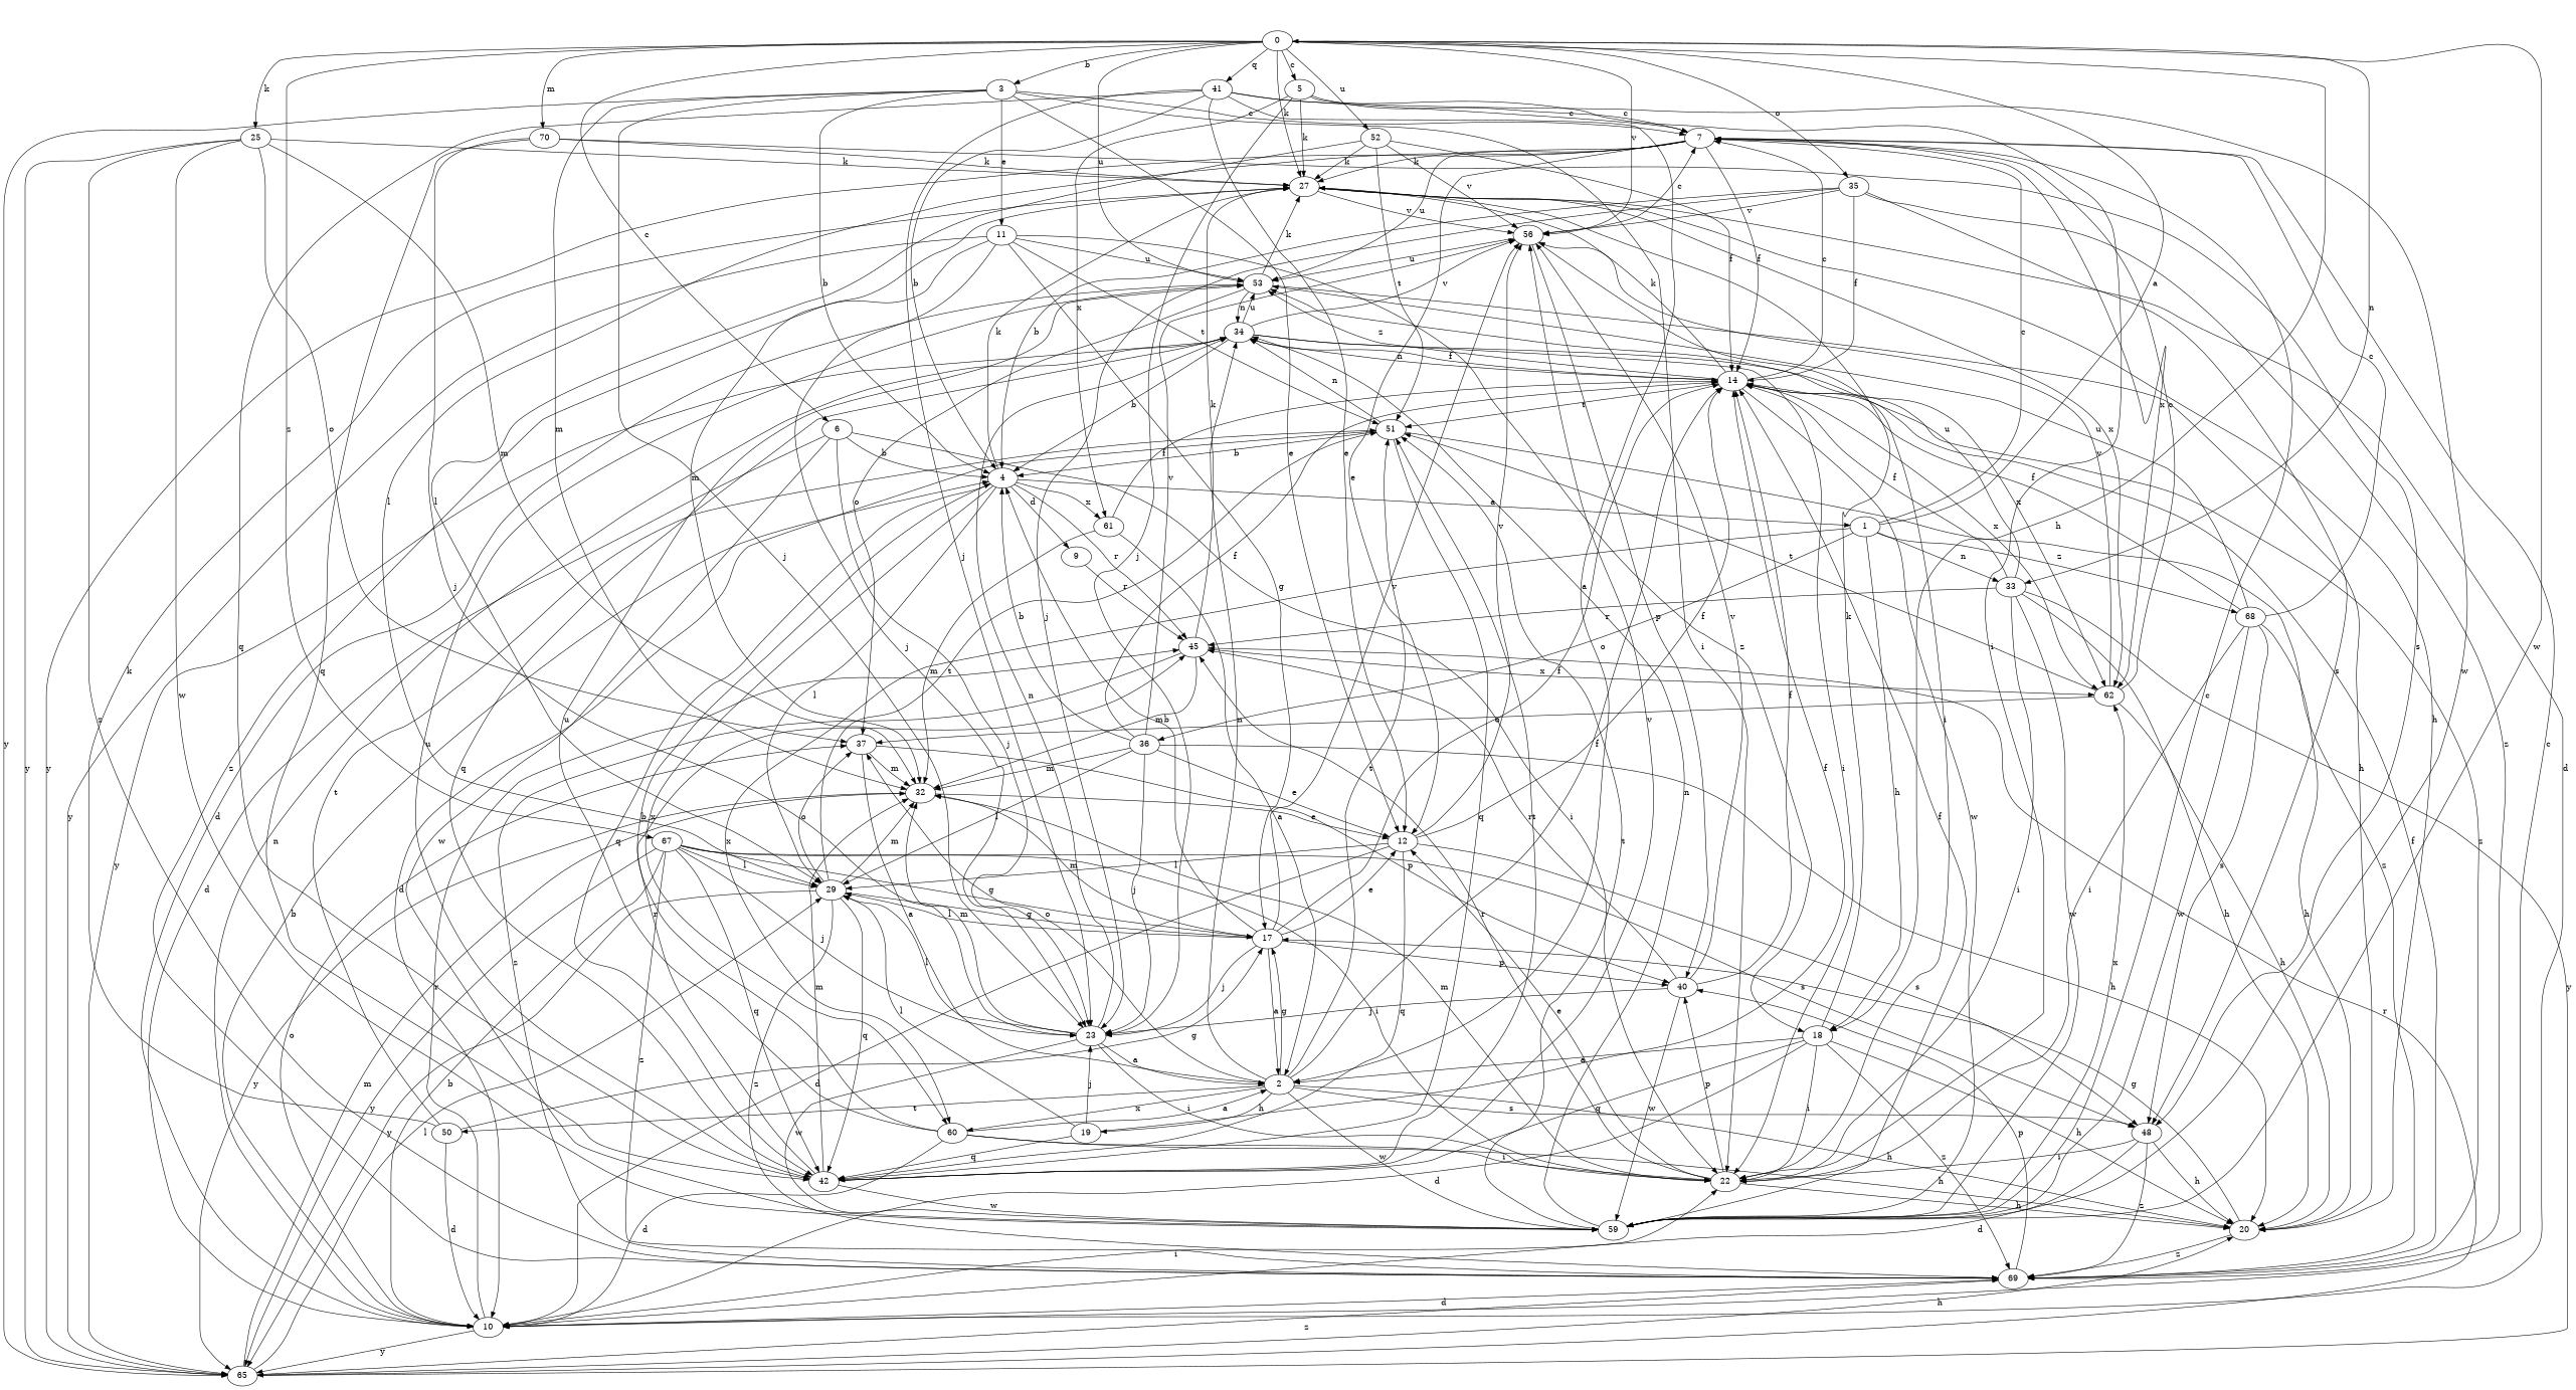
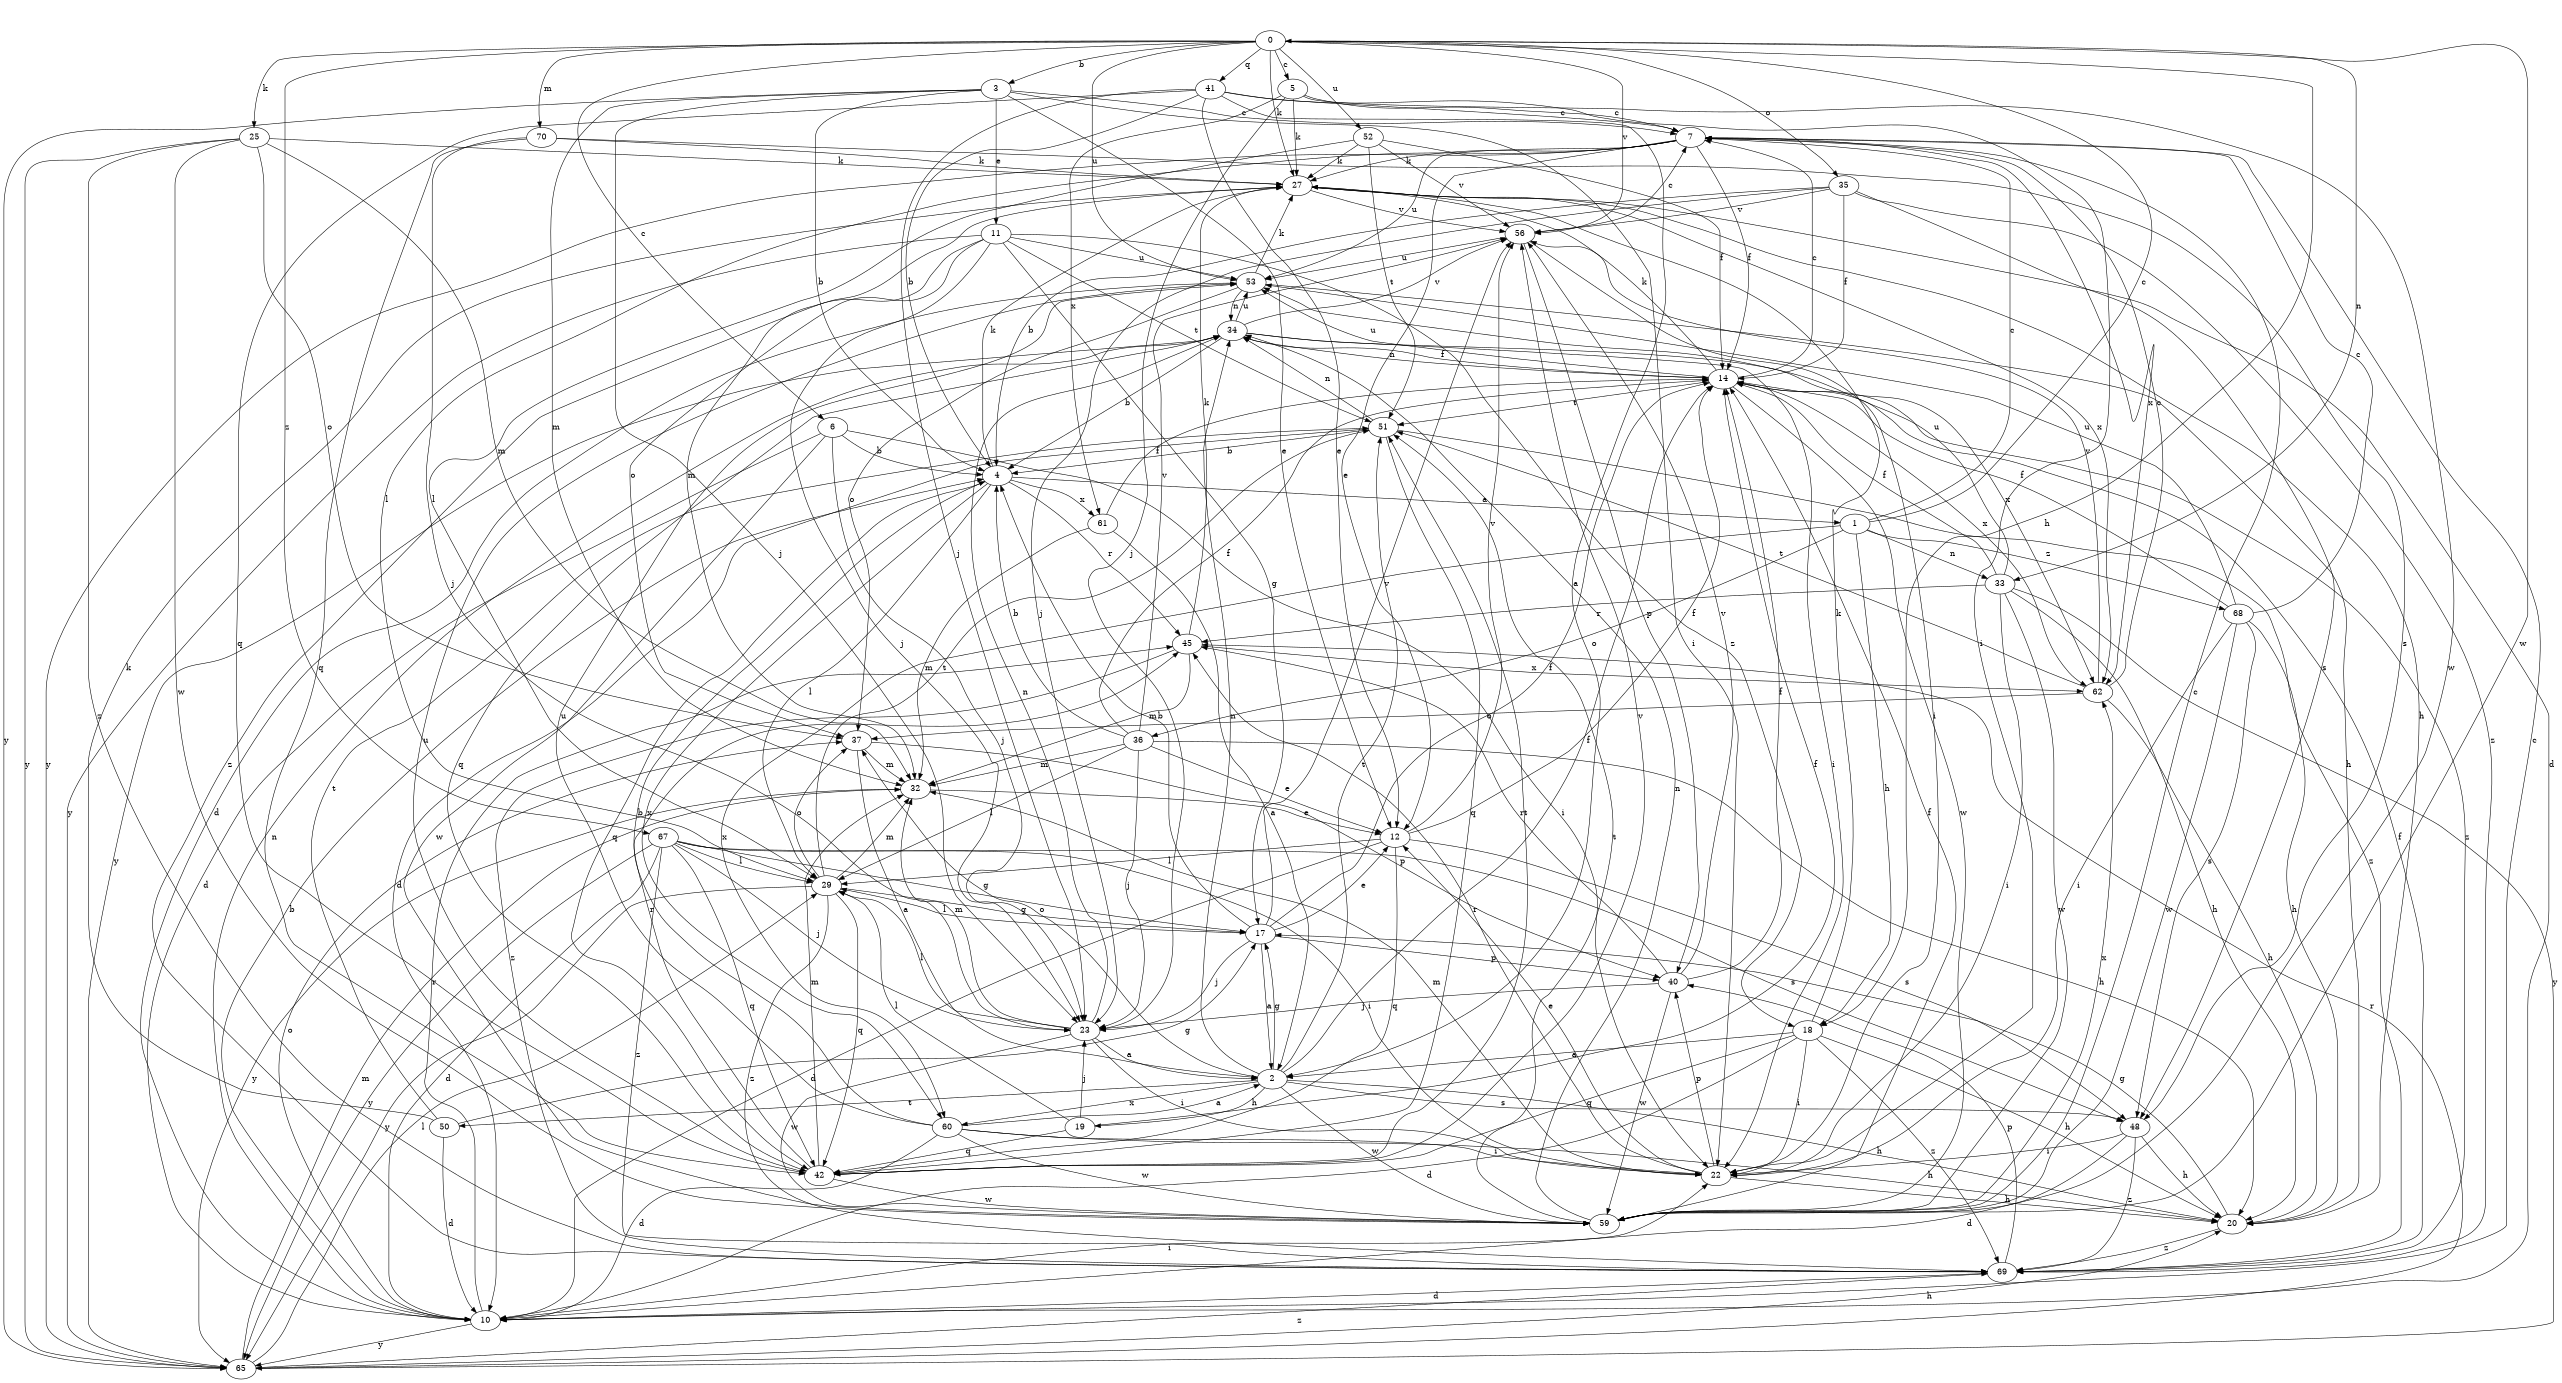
  strict digraph {
    fontname="DejaVu Serif"
    node [fontname="DejaVu Serif"]
    edge [fontname="DejaVu Serif"]
    0
    3
    5
    6
    18
    25
    27
    n8 [label=70]
    33
    35
    41
    52
    53
    56
    59
    67
    7
    4
    11
    12
    22
    23
    32
    65
    61
    10
    2
    20
    42
    69
    37
    62
    48
    14
    45
    51
    29
    34
    40
    17
    1
    36
    60
    68
    19
    50
-   9
    0 -> 3 [label=b]
    0 -> 5 [label=c]
    0 -> 6 [label=c]
    0 -> 18 [label=h]
    0 -> 25 [label=k]
    0 -> 27 [label=k]
    0 -> n8 [label=m]
    0 -> 33 [label=n]
    0 -> 35 [label=o]
    0 -> 41 [label=q]
    0 -> 52 [label=u]
    0 -> 53 [label=u]
    0 -> 56 [label=v]
    0 -> 59 [label=w]
    0 -> 67 [label=z]
    3 -> 7 [label=c]
    3 -> 4 [label=b]
    3 -> 11 [label=e]
    3 -> 12 [label=e]
    3 -> 22 [label=i]
    3 -> 23 [label=j]
    3 -> 32 [label=m]
    3 -> 65 [label=y]
    5 -> 27 [label=k]
    5 -> 59 [label=w]
    5 -> 7 [label=c]
    5 -> 23 [label=j]
    5 -> 61 [label=x]
    6 -> 59 [label=w]
    6 -> 4 [label=b]
    6 -> 22 [label=i]
    6 -> 23 [label=j]
    6 -> 10 [label=d]
    18 -> 27 [label=k]
    18 -> 22 [label=i]
    18 -> 10 [label=d]
    18 -> 2 [label=a]
    18 -> 20 [label=h]
    18 -> 42 [label=q]
    18 -> 69 [label=z]
    25 -> 27 [label=k]
    25 -> 59 [label=w]
    25 -> 32 [label=m]
    25 -> 65 [label=y]
    25 -> 69 [label=z]
    25 -> 37 [label=o]
    27 -> 56 [label=v]
    27 -> 32 [label=m]
    27 -> 10 [label=d]
    27 -> 20 [label=h]
    27 -> 62 [label=x]
    n8 -> 27 [label=k]
    n8 -> 23 [label=j]
    n8 -> 42 [label=q]
    n8 -> 48 [label=s]
    33 -> 53 [label=u]
    33 -> 59 [label=w]
    33 -> 22 [label=i]
    33 -> 65 [label=y]
    33 -> 20 [label=h]
    33 -> 14 [label=f]
    33 -> 45 [label=r]
    35 -> 56 [label=v]
    35 -> 4 [label=b]
    35 -> 23 [label=j]
    35 -> 69 [label=z]
    35 -> 48 [label=s]
    35 -> 14 [label=f]
    41 -> 7 [label=c]
    41 -> 4 [label=b]
    41 -> 12 [label=e]
    41 -> 22 [label=i]
    41 -> 23 [label=j]
    41 -> 2 [label=a]
    41 -> 42 [label=q]
    52 -> 27 [label=k]
    52 -> 56 [label=v]
    52 -> 14 [label=f]
    52 -> 51 [label=t]
    52 -> 29 [label=l]
    53 -> 27 [label=k]
    53 -> 10 [label=d]
    53 -> 20 [label=h]
    53 -> 37 [label=o]
    53 -> 34 [label=n]
    56 -> 53 [label=u]
    56 -> 7 [label=c]
    56 -> 22 [label=i]
    56 -> 40 [label=p]
    59 -> 7 [label=c]
    59 -> 62 [label=x]
    59 -> 14 [label=f]
    59 -> 51 [label=t]
    59 -> 34 [label=n]
    67 -> 22 [label=i]
    67 -> 23 [label=j]
    67 -> 65 [label=y]
-   67 -> 10 [label=b]
+   67 -> 10 [label=d]
    67 -> 42 [label=q]
    67 -> 69 [label=z]
    67 -> 48 [label=s]
    67 -> 29 [label=l]
    67 -> 17 [label=g]
    7 -> 27 [label=k]
    7 -> 53 [label=u]
    7 -> 12 [label=e]
    7 -> 65 [label=y]
    7 -> 62 [label=x]
    7 -> 14 [label=f]
    7 -> 29 [label=l]
    4 -> 27 [label=k]
    4 -> 61 [label=x]
    4 -> 42 [label=q]
    4 -> 45 [label=r]
    4 -> 29 [label=l]
    4 -> 1 [label=a]
    4 -> 60 [label=x]
-   4 -> 9 [label=d]
    11 -> 18 [label=z]
    11 -> 53 [label=u]
    11 -> 23 [label=j]
    11 -> 65 [label=y]
    11 -> 69 [label=z]
+   11 -> 37 [label=o]
    11 -> 51 [label=t]
    11 -> 17 [label=g]
    12 -> 56 [label=v]
    12 -> 10 [label=d]
    12 -> 42 [label=q]
    12 -> 48 [label=s]
    12 -> 14 [label=f]
    12 -> 29 [label=l]
    22 -> 12 [label=e]
    22 -> 32 [label=m]
    22 -> 20 [label=h]
    22 -> 45 [label=r]
    22 -> 40 [label=p]
    23 -> 59 [label=w]
    23 -> 22 [label=i]
    23 -> 32 [label=m]
    23 -> 2 [label=a]
    23 -> 29 [label=l]
    23 -> 34 [label=n]
    32 -> 12 [label=e]
    32 -> 65 [label=y]
    65 -> 32 [label=m]
    65 -> 20 [label=h]
    65 -> 69 [label=z]
    65 -> 45 [label=r]
    65 -> 29 [label=l]
    61 -> 32 [label=m]
    61 -> 2 [label=a]
    61 -> 14 [label=f]
    10 -> 7 [label=c]
    10 -> 4 [label=b]
    10 -> 22 [label=i]
    10 -> 65 [label=y]
    10 -> 37 [label=o]
    10 -> 45 [label=r]
    10 -> 34 [label=n]
    2 -> 59 [label=w]
    2 -> 20 [label=h]
    2 -> 37 [label=o]
    2 -> 48 [label=s]
    2 -> 14 [label=f]
    2 -> 51 [label=t]
    2 -> 34 [label=n]
    2 -> 17 [label=g]
    2 -> 60 [label=x]
    2 -> 19 [label=h]
    2 -> 50 [label=t]
    20 -> 69 [label=z]
    20 -> 17 [label=g]
    42 -> 53 [label=u]
    42 -> 56 [label=v]
    42 -> 59 [label=w]
    42 -> 32 [label=m]
    42 -> 45 [label=r]
    42 -> 51 [label=t]
    69 -> 10 [label=d]
    69 -> 14 [label=f]
    69 -> 40 [label=p]
    37 -> 32 [label=m]
    37 -> 2 [label=a]
    37 -> 40 [label=p]
    62 -> 56 [label=v]
    62 -> 7 [label=c]
    62 -> 20 [label=h]
    62 -> 37 [label=o]
    62 -> 51 [label=t]
    48 -> 22 [label=i]
    48 -> 10 [label=d]
    48 -> 20 [label=h]
    48 -> 69 [label=z]
    14 -> 27 [label=k]
-   14 -> 53 [label=z]
+   14 -> 53 [label=u]
    14 -> 59 [label=w]
    14 -> 7 [label=c]
    14 -> 69 [label=z]
    14 -> 62 [label=x]
    14 -> 51 [label=t]
    14 -> 34 [label=n]
    45 -> 27 [label=k]
    45 -> 32 [label=m]
    45 -> 69 [label=z]
    45 -> 62 [label=x]
    51 -> 4 [label=b]
    51 -> 10 [label=d]
    51 -> 42 [label=q]
    51 -> 69 [label=z]
    51 -> 34 [label=n]
    29 -> 32 [label=m]
    29 -> 65 [label=y]
    29 -> 42 [label=q]
    29 -> 69 [label=z]
    29 -> 37 [label=o]
    29 -> 51 [label=t]
    29 -> 17 [label=g]
    34 -> 53 [label=u]
    34 -> 56 [label=v]
    34 -> 4 [label=b]
    34 -> 22 [label=i]
    34 -> 65 [label=y]
    34 -> 42 [label=q]
    34 -> 62 [label=x]
    34 -> 14 [label=f]
    40 -> 56 [label=v]
    40 -> 59 [label=w]
    40 -> 23 [label=j]
    40 -> 14 [label=f]
    40 -> 45 [label=r]
    17 -> 56 [label=v]
    17 -> 4 [label=b]
    17 -> 12 [label=e]
    17 -> 23 [label=j]
-   17 -> 32 [label=m]
    17 -> 2 [label=a]
    17 -> 14 [label=f]
    17 -> 29 [label=l]
    17 -> 40 [label=p]
-   1 -> 0 [label=a]
+   1 -> 0 [label=c]
    1 -> 18 [label=h]
    1 -> 33 [label=n]
    1 -> 7 [label=c]
    1 -> 36 [label=o]
    1 -> 60 [label=x]
    1 -> 68 [label=z]
    36 -> 56 [label=v]
    36 -> 4 [label=b]
    36 -> 12 [label=e]
    36 -> 23 [label=j]
    36 -> 32 [label=m]
    36 -> 20 [label=h]
    36 -> 14 [label=f]
    36 -> 29 [label=l]
    60 -> 53 [label=u]
+   60 -> 59 [label=w]
    60 -> 4 [label=b]
    60 -> 22 [label=i]
    60 -> 10 [label=d]
    60 -> 2 [label=a]
    60 -> 20 [label=h]
    68 -> 53 [label=u]
    68 -> 59 [label=w]
    68 -> 7 [label=c]
    68 -> 22 [label=i]
    68 -> 20 [label=h]
    68 -> 48 [label=s]
    68 -> 14 [label=f]
    19 -> 23 [label=j]
    19 -> 42 [label=q]
    19 -> 14 [label=f]
    19 -> 29 [label=l]
    50 -> 27 [label=k]
    50 -> 10 [label=d]
    50 -> 51 [label=t]
    50 -> 17 [label=g]
-   9 -> 45 [label=r]
  }
